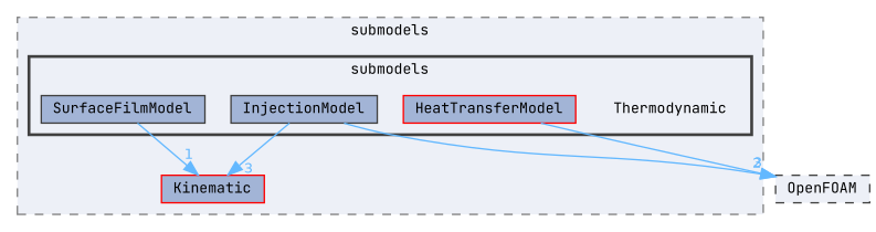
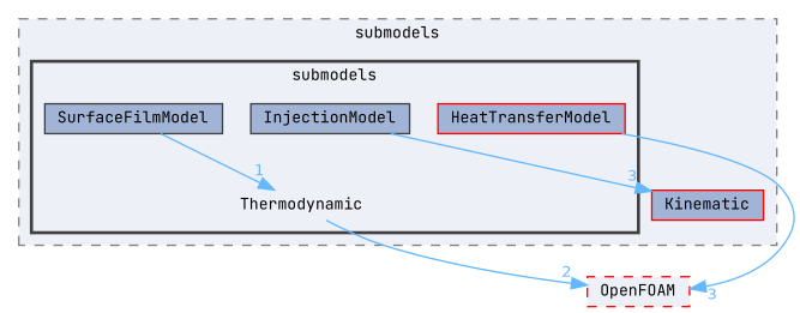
  digraph {
    compound=true
    fontname="JetBrains Mono"
    node [fontname="JetBrains Mono" fontsize=10 shape=box color=red fillcolor="#a2b4d6" style=filled]
    edge [color=steelblue1 fontcolor=steelblue1 fontname="JetBrains Mono" fontsize=10 headlabel=3 labeldistance=1.5 labelfontname=Helvetica labelfontsize=10]
    n1 [height=0.2 label=Thermodynamic shape=plaintext width=0.4 color="" fillcolor="" style=""]
    n2 [height=0.2 label=HeatTransferModel width=0.4]
    n3 [color=grey25 height=0.2 label=InjectionModel width=0.4]
    n4 [color=grey25 height=0.2 label=SurfaceFilmModel width=0.4]
    n5 [height=0.2 label=Kinematic width=0.4]
-   n6 [color=grey25 fillcolor="#edf0f7" height=0.2 label=OpenFOAM style="filled,dashed" width=0.4]
+   n6 [fillcolor="#edf0f7" height=0.2 label=OpenFOAM style="filled,dashed" width=0.4]
    subgraph cluster_1 {
      bgcolor="#edf0f7"
      fontsize=10
      label=submodels
      pencolor=grey50
      style="filled,dashed"
      n5
      subgraph cluster_2 {
        bgcolor="#edf0f7"
        fontsize=10
        label=submodels
        pencolor=grey25
        style="filled,bold"
        n1
        n2
        n3
        n4
      }
    }
    n2 -> n6
    n3 -> n5
-   n3 -> n6 [headlabel=2]
-   n4 -> n5 [headlabel=1]
+   n1 -> n6 [headlabel=2]
+   n4 -> n1 [headlabel=1]
  }
